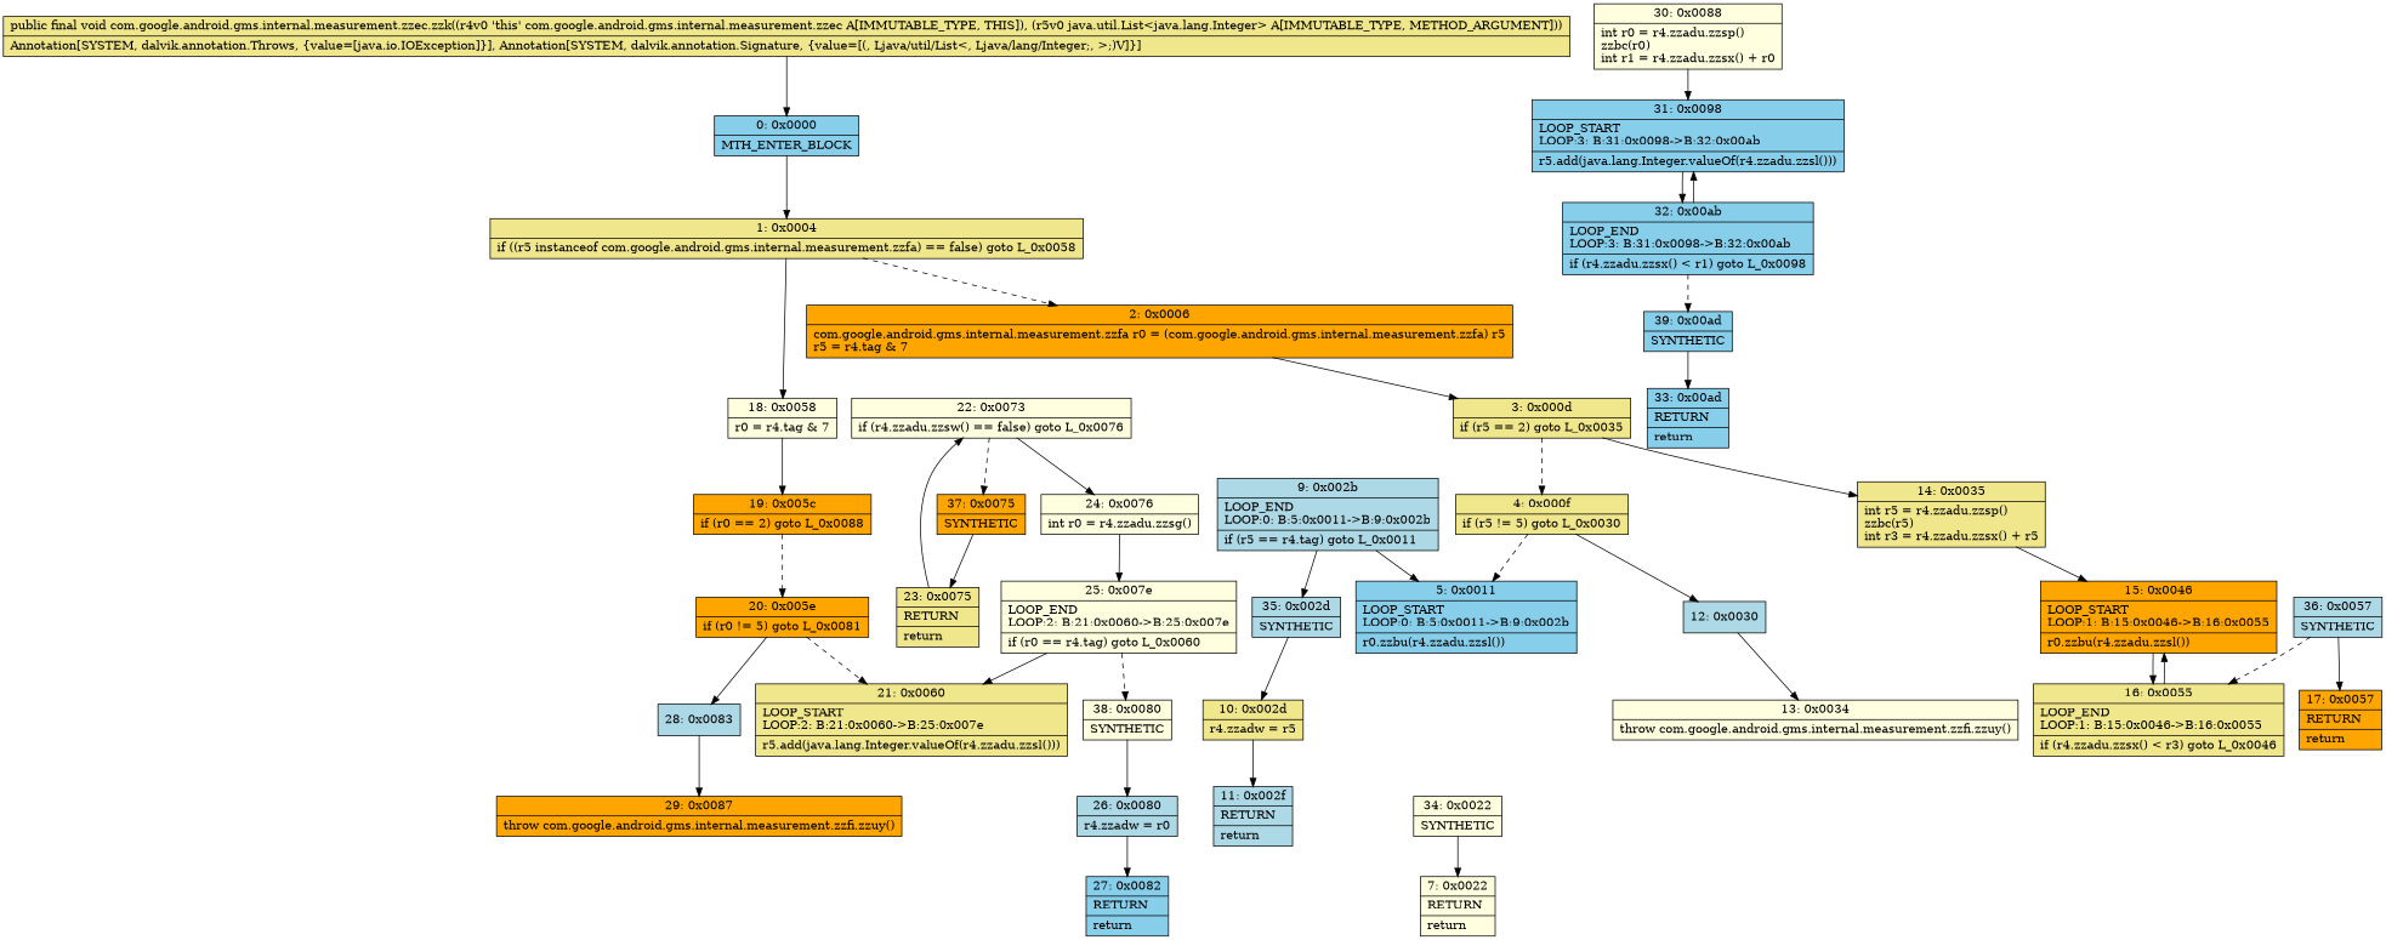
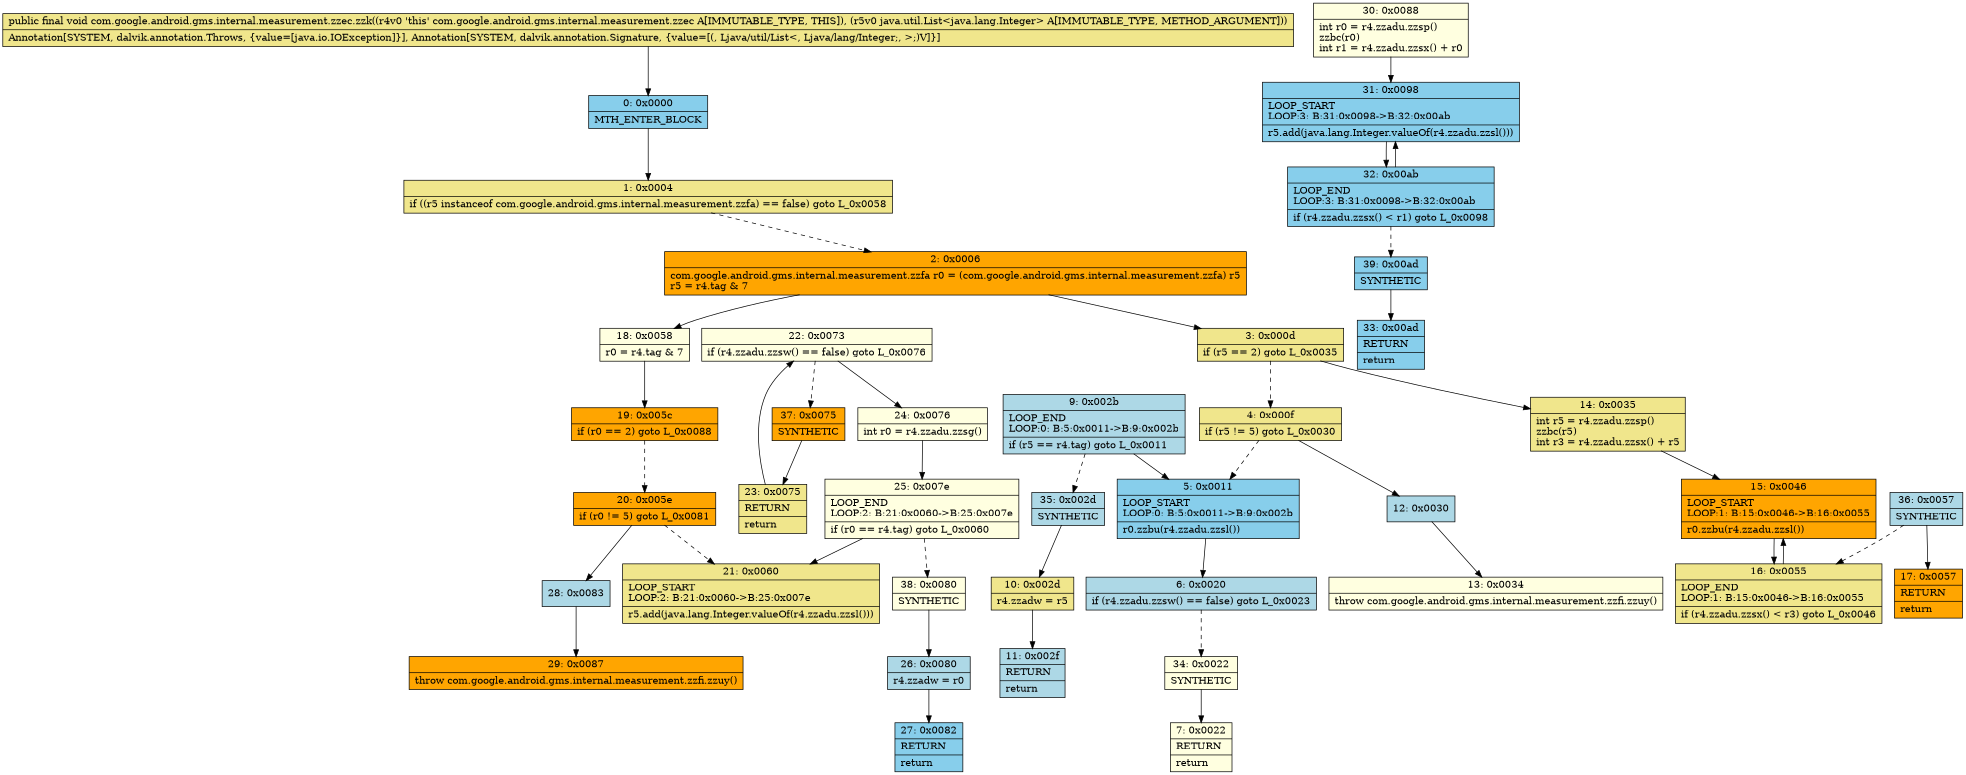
  digraph {
    node [fillcolor=khaki shape=record style=filled]
    n1 [fillcolor=skyblue label="{0\:\ 0x0000|MTH_ENTER_BLOCK\l}"]
    n2 [label="{1\:\ 0x0004|if ((r5 instanceof com.google.android.gms.internal.measurement.zzfa) == false) goto L_0x0058\l}"]
    n3 [fillcolor=orange label="{2\:\ 0x0006|com.google.android.gms.internal.measurement.zzfa r0 = (com.google.android.gms.internal.measurement.zzfa) r5\lr5 = r4.tag & 7\l}"]
    n4 [fillcolor=lightyellow label="{18\:\ 0x0058|r0 = r4.tag & 7\l}"]
    n5 [label="{3\:\ 0x000d|if (r5 == 2) goto L_0x0035\l}"]
    n6 [fillcolor=orange label="{19\:\ 0x005c|if (r0 == 2) goto L_0x0088\l}"]
    n7 [label="{4\:\ 0x000f|if (r5 != 5) goto L_0x0030\l}"]
    n8 [label="{14\:\ 0x0035|int r5 = r4.zzadu.zzsp()\lzzbc(r5)\lint r3 = r4.zzadu.zzsx() + r5\l}"]
    n9 [fillcolor=skyblue label="{5\:\ 0x0011|LOOP_START\lLOOP:0: B:5:0x0011\-\>B:9:0x002b\l|r0.zzbu(r4.zzadu.zzsl())\l}"]
    n10 [fillcolor=lightblue label="{12\:\ 0x0030}"]
    n11 [fillcolor=orange label="{15\:\ 0x0046|LOOP_START\lLOOP:1: B:15:0x0046\-\>B:16:0x0055\l|r0.zzbu(r4.zzadu.zzsl())\l}"]
+   n12 [fillcolor=lightblue label="{6\:\ 0x0020|if (r4.zzadu.zzsw() == false) goto L_0x0023\l}"]
    n13 [fillcolor=lightyellow label="{13\:\ 0x0034|throw com.google.android.gms.internal.measurement.zzfi.zzuy()\l}"]
    n14 [fillcolor=lightyellow label="{34\:\ 0x0022|SYNTHETIC\l}"]
    n15 [fillcolor=lightyellow label="{7\:\ 0x0022|RETURN\l|return\l}"]
    n16 [fillcolor=lightblue label="{9\:\ 0x002b|LOOP_END\lLOOP:0: B:5:0x0011\-\>B:9:0x002b\l|if (r5 == r4.tag) goto L_0x0011\l}"]
    n17 [fillcolor=lightblue label="{35\:\ 0x002d|SYNTHETIC\l}"]
    n18 [label="{10\:\ 0x002d|r4.zzadw = r5\l}"]
    n19 [fillcolor=lightblue label="{11\:\ 0x002f|RETURN\l|return\l}"]
    n20 [label="{16\:\ 0x0055|LOOP_END\lLOOP:1: B:15:0x0046\-\>B:16:0x0055\l|if (r4.zzadu.zzsx() \< r3) goto L_0x0046\l}"]
    n21 [fillcolor=lightblue label="{36\:\ 0x0057|SYNTHETIC\l}"]
    n22 [fillcolor=orange label="{17\:\ 0x0057|RETURN\l|return\l}"]
    n23 [fillcolor=orange label="{20\:\ 0x005e|if (r0 != 5) goto L_0x0081\l}"]
    n24 [label="{21\:\ 0x0060|LOOP_START\lLOOP:2: B:21:0x0060\-\>B:25:0x007e\l|r5.add(java.lang.Integer.valueOf(r4.zzadu.zzsl()))\l}"]
    n25 [fillcolor=lightblue label="{28\:\ 0x0083}"]
    n26 [fillcolor=lightyellow label="{30\:\ 0x0088|int r0 = r4.zzadu.zzsp()\lzzbc(r0)\lint r1 = r4.zzadu.zzsx() + r0\l}"]
    n27 [fillcolor=skyblue label="{31\:\ 0x0098|LOOP_START\lLOOP:3: B:31:0x0098\-\>B:32:0x00ab\l|r5.add(java.lang.Integer.valueOf(r4.zzadu.zzsl()))\l}"]
    n28 [fillcolor=orange label="{29\:\ 0x0087|throw com.google.android.gms.internal.measurement.zzfi.zzuy()\l}"]
    n29 [fillcolor=lightyellow label="{22\:\ 0x0073|if (r4.zzadu.zzsw() == false) goto L_0x0076\l}"]
    n30 [fillcolor=lightyellow label="{24\:\ 0x0076|int r0 = r4.zzadu.zzsg()\l}"]
    n31 [fillcolor=orange label="{37\:\ 0x0075|SYNTHETIC\l}"]
    n32 [fillcolor=lightyellow label="{25\:\ 0x007e|LOOP_END\lLOOP:2: B:21:0x0060\-\>B:25:0x007e\l|if (r0 == r4.tag) goto L_0x0060\l}"]
    n33 [label="{23\:\ 0x0075|RETURN\l|return\l}"]
    n34 [fillcolor=lightyellow label="{38\:\ 0x0080|SYNTHETIC\l}"]
    n35 [fillcolor=lightblue label="{26\:\ 0x0080|r4.zzadw = r0\l}"]
    n36 [fillcolor=skyblue label="{27\:\ 0x0082|RETURN\l|return\l}"]
    n37 [fillcolor=skyblue label="{32\:\ 0x00ab|LOOP_END\lLOOP:3: B:31:0x0098\-\>B:32:0x00ab\l|if (r4.zzadu.zzsx() \< r1) goto L_0x0098\l}"]
    n38 [fillcolor=skyblue label="{39\:\ 0x00ad|SYNTHETIC\l}"]
    n39 [fillcolor=skyblue label="{33\:\ 0x00ad|RETURN\l|return\l}"]
    n40 [label="{public final void com.google.android.gms.internal.measurement.zzec.zzk((r4v0 'this' com.google.android.gms.internal.measurement.zzec A[IMMUTABLE_TYPE, THIS]), (r5v0 java.util.List\<java.lang.Integer\> A[IMMUTABLE_TYPE, METHOD_ARGUMENT]))  | Annotation[SYSTEM, dalvik.annotation.Throws, \{value=[java.io.IOException]\}], Annotation[SYSTEM, dalvik.annotation.Signature, \{value=[(, Ljava\/util\/List\<, Ljava\/lang\/Integer;, \>;)V]\}]\l}"]
    n1 -> n2
    n2 -> n3 [style=dashed]
-   n2 -> n4
+   n3 -> n4
    n3 -> n5
    n4 -> n6
    n5 -> n7 [style=dashed]
    n5 -> n8
    n6 -> n23 [style=dashed]
    n7 -> n9 [style=dashed]
    n7 -> n10
    n8 -> n11
+   n9 -> n12
    n10 -> n13
    n11 -> n20
+   n12 -> n14 [style=dashed]
    n14 -> n15
    n16 -> n9
-   n16 -> n17 [style=solid]
+   n16 -> n17 [style=dashed]
    n17 -> n18
    n18 -> n19
    n20 -> n11
    n21 -> n20 [style=dashed]
    n21 -> n22
    n23 -> n24 [style=dashed]
    n23 -> n25
    n25 -> n28
    n26 -> n27
    n27 -> n37
    n29 -> n30
    n29 -> n31 [style=dashed]
    n30 -> n32
    n31 -> n33
    n32 -> n24
    n32 -> n34 [style=dashed]
    n33 -> n29
    n34 -> n35
    n35 -> n36
    n37 -> n27
    n37 -> n38 [style=dashed]
    n38 -> n39
    n40 -> n1
  }
